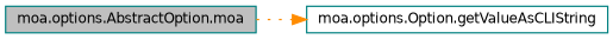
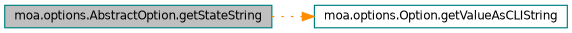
  digraph {
    rankdir=LR
    node [color=teal fontname=Helvetica fontsize=10 shape=record style=filled]
-   n1 [fillcolor=grey75 fontcolor=black height=0.2 label="moa.options.AbstractOption.moa" width=0.4]
+   n1 [fillcolor=grey75 fontcolor=black height=0.2 label="moa.options.AbstractOption.getStateString" width=0.4]
    n2 [fillcolor=white height=0.2 label="moa.options.Option.getValueAsCLIString" width=0.4]
    n1 -> n2 [color=darkorange fontname=Helvetica fontsize=10 labelfontname=Helvetica labelfontsize=10 style=dotted]
  }
